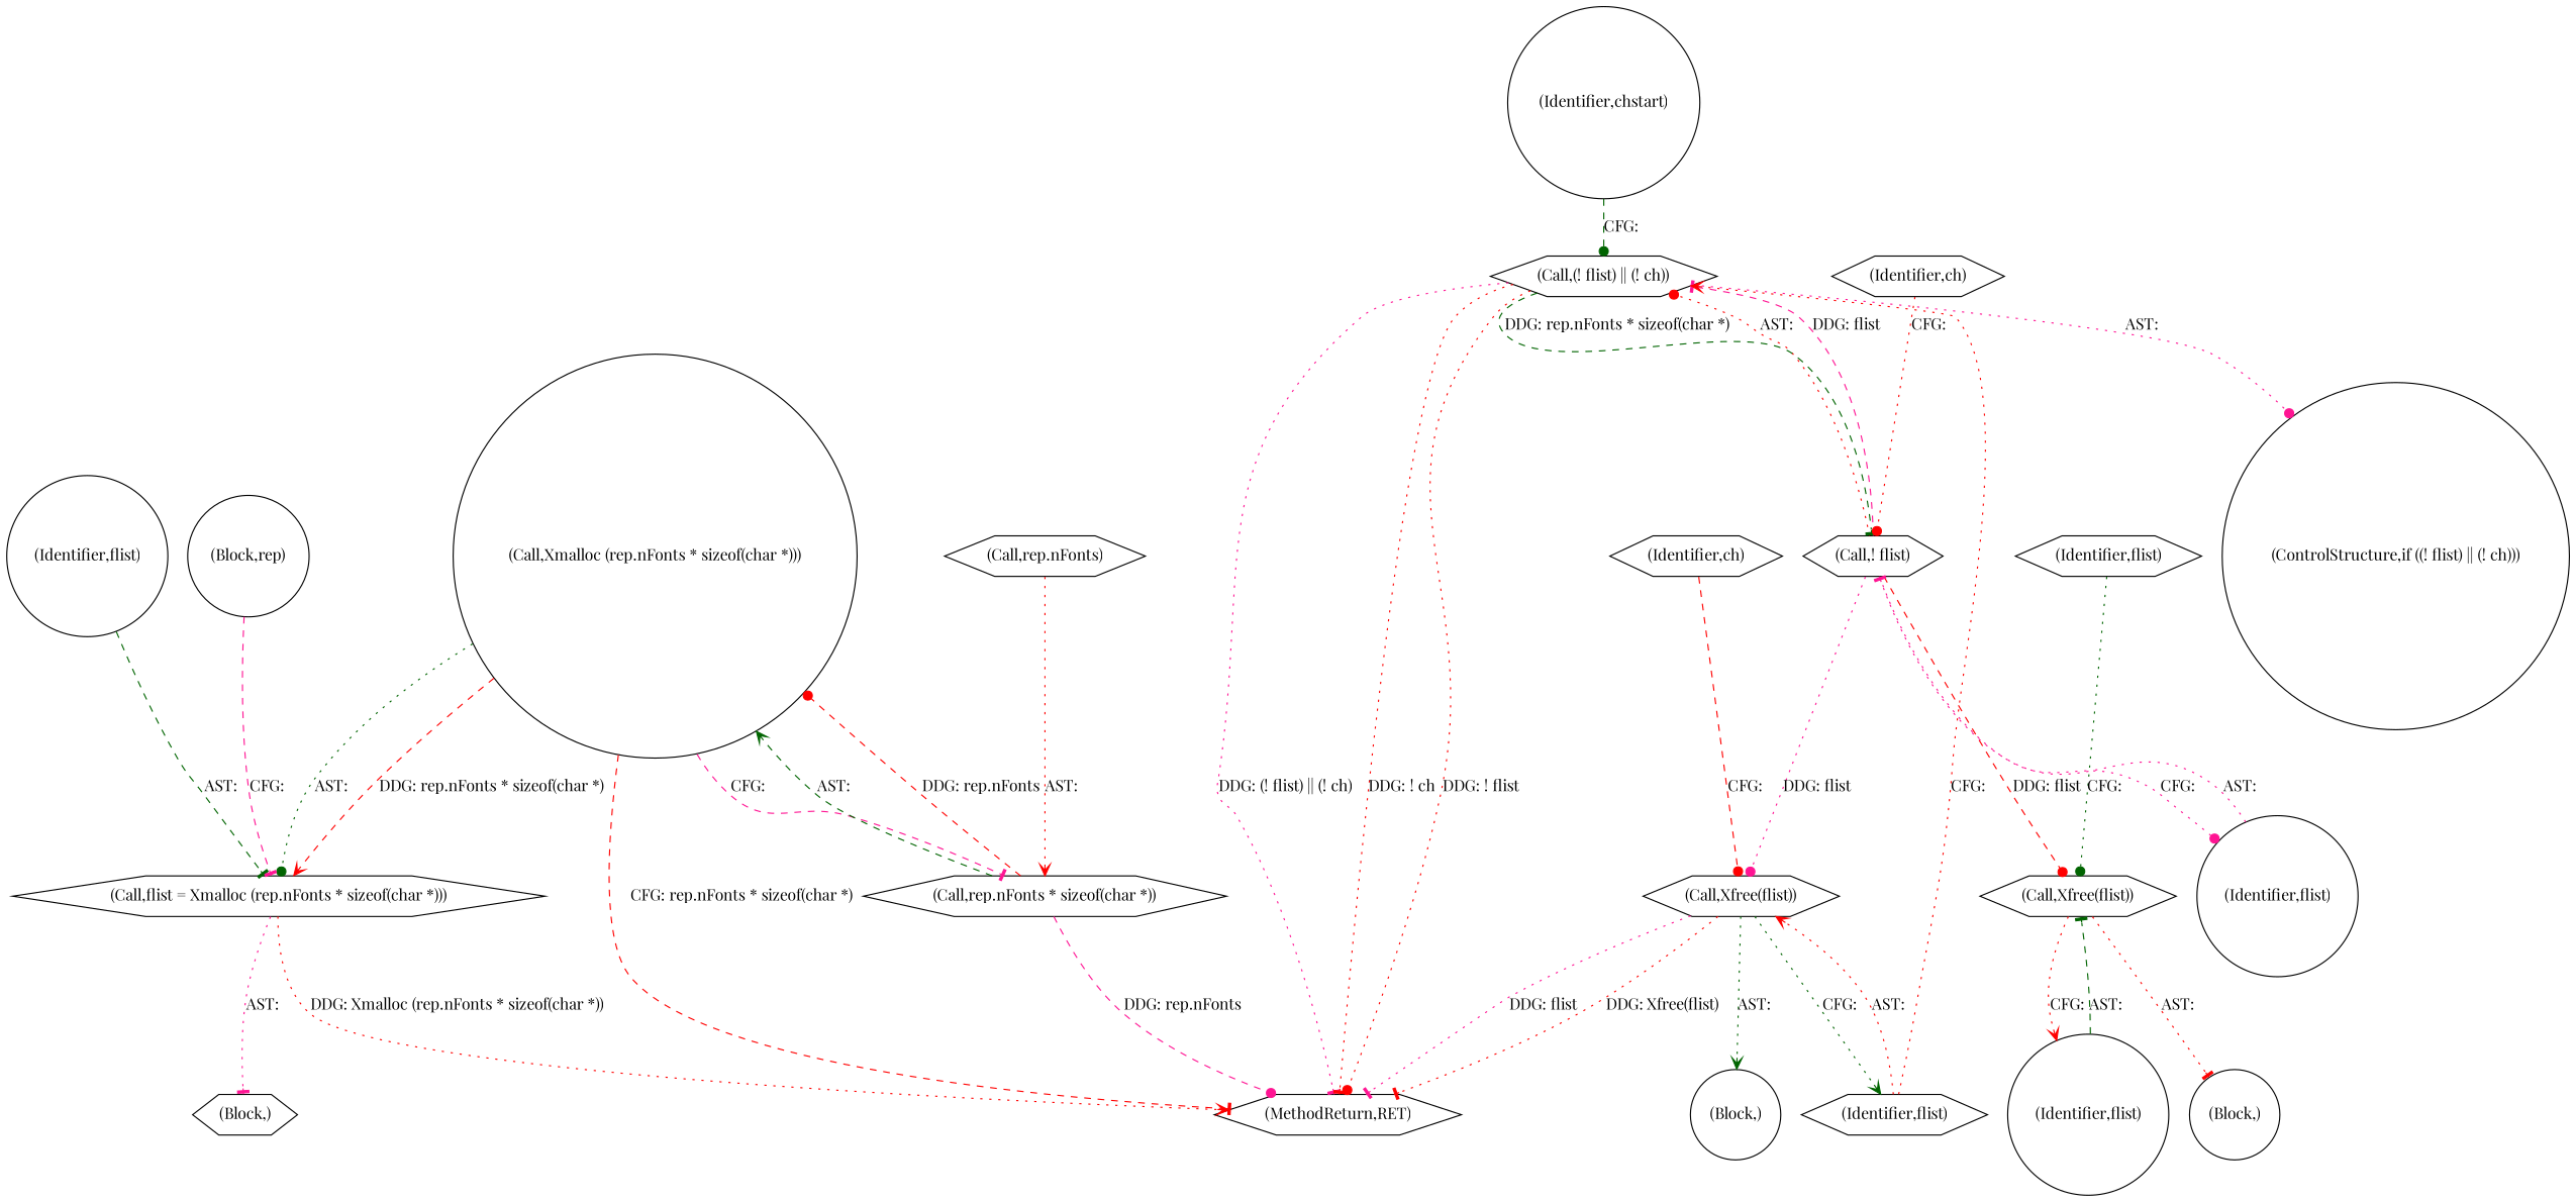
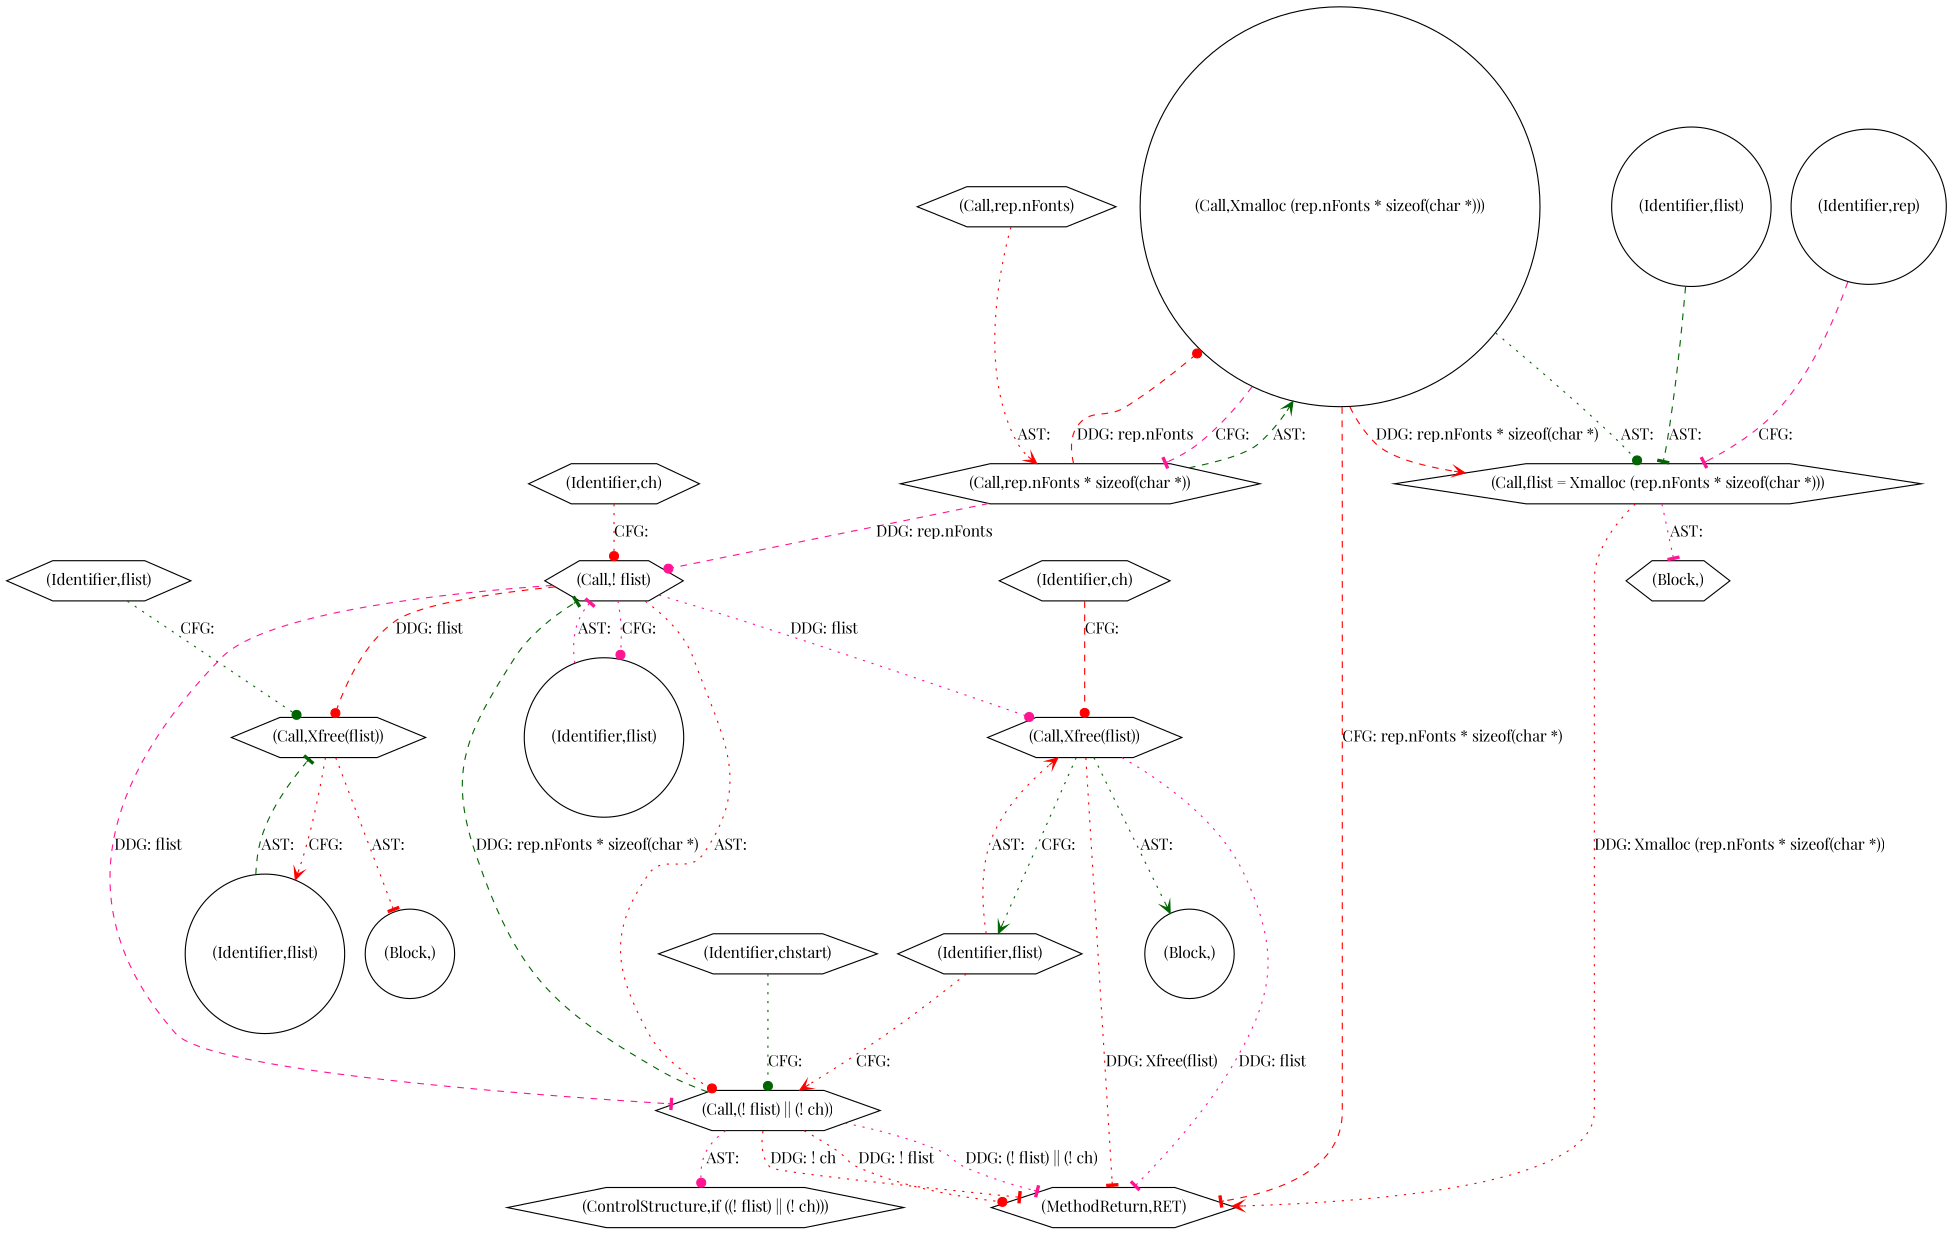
  digraph {
    fontname="Playfair Display"
    node [fontname="Playfair Display" shape=hexagon]
    edge [arrowhead=tee color=red fontname="Playfair Display" style=dotted]
    n1 [label="(Call,flist = Xmalloc (rep.nFonts * sizeof(char *)))"]
    n2 [label="(Block,)"]
    n3 [label="(MethodReturn,RET)"]
    n4 [label="(Call,Xmalloc (rep.nFonts * sizeof(char *)))" shape=circle]
    n5 [label="(Call,rep.nFonts * sizeof(char *))"]
    n6 [label="(Call,! flist)"]
    n7 [label="(Call,(! flist) || (! ch))"]
    n8 [label="(Call,Xfree(flist))"]
    n9 [label="(Call,Xfree(flist))"]
    n10 [label="(Identifier,flist)" shape=circle]
-   n11 [label="(ControlStructure,if ((! flist) || (! ch)))" shape=circle]
+   n11 [label="(ControlStructure,if ((! flist) || (! ch)))"]
    n12 [label="(Block,)" shape=circle]
    n13 [label="(Identifier,flist)"]
    n14 [label="(Identifier,flist)" shape=circle]
    n15 [label="(Block,)" shape=circle]
    n16 [label="(Identifier,ch)"]
-   n17 [label="(Identifier,chstart)" shape=circle]
+   n17 [label="(Identifier,chstart)"]
    n18 [label="(Call,rep.nFonts)"]
    n19 [label="(Identifier,flist)" shape=circle]
    n20 [label="(Identifier,flist)"]
    n21 [label="(Identifier,ch)"]
-   n22 [label="(Block,rep)" shape=circle]
+   n22 [label="(Identifier,rep)" shape=circle]
    n1 -> n2 [color=deeppink label="AST: "]
    n1 -> n3 [arrowhead=vee label="DDG: Xmalloc (rep.nFonts * sizeof(char *))"]
    n4 -> n1 [arrowhead=dot color=darkgreen label="AST: "]
    n4 -> n1 [arrowhead=vee label="DDG: rep.nFonts * sizeof(char *)" style=dashed]
    n4 -> n3 [label="CFG: rep.nFonts * sizeof(char *)" style=dashed]
    n4 -> n5 [color=deeppink label="CFG: " style=dashed]
-   n5 -> n3 [arrowhead=dot color=deeppink label="DDG: rep.nFonts" style=dashed]
+   n5 -> n6 [arrowhead=dot color=deeppink label="DDG: rep.nFonts" style=dashed]
    n5 -> n4 [arrowhead=vee color=darkgreen label="AST: " style=dashed]
    n5 -> n4 [arrowhead=dot label="DDG: rep.nFonts" style=dashed]
    n6 -> n7 [arrowhead=dot label="AST: "]
    n6 -> n7 [color=deeppink label="DDG: flist" style=dashed]
    n6 -> n8 [arrowhead=dot color=deeppink label="DDG: flist"]
    n6 -> n9 [arrowhead=dot label="DDG: flist" style=dashed]
    n6 -> n10 [arrowhead=dot color=deeppink label="CFG: "]
    n7 -> n3 [color=deeppink label="DDG: (! flist) || (! ch)"]
    n7 -> n3 [label="DDG: ! ch"]
    n7 -> n3 [arrowhead=dot label="DDG: ! flist"]
    n7 -> n6 [color=darkgreen label="DDG: rep.nFonts * sizeof(char *)" style=dashed]
    n7 -> n11 [arrowhead=dot color=deeppink label="AST: "]
    n8 -> n3 [color=deeppink label="DDG: flist"]
    n8 -> n3 [label="DDG: Xfree(flist)"]
    n8 -> n12 [arrowhead=vee color=darkgreen label="AST: "]
    n8 -> n13 [arrowhead=vee color=darkgreen label="CFG: "]
    n9 -> n14 [arrowhead=vee label="CFG: "]
    n9 -> n15 [label="AST: "]
    n10 -> n6 [color=deeppink label="AST: "]
    n13 -> n7 [arrowhead=vee label="CFG: "]
    n13 -> n8 [arrowhead=vee label="AST: "]
    n14 -> n9 [color=darkgreen label="AST: " style=dashed]
    n16 -> n8 [arrowhead=dot label="CFG: " style=dashed]
-   n17 -> n7 [arrowhead=dot color=darkgreen label="CFG: " style=dashed]
+   n17 -> n7 [arrowhead=dot color=darkgreen label="CFG: "]
    n18 -> n5 [arrowhead=vee label="AST: "]
    n19 -> n1 [color=darkgreen label="AST: " style=dashed]
    n20 -> n9 [arrowhead=dot color=darkgreen label="CFG: "]
    n21 -> n6 [arrowhead=dot label="CFG: "]
    n22 -> n1 [color=deeppink label="CFG: " style=dashed]
  }
